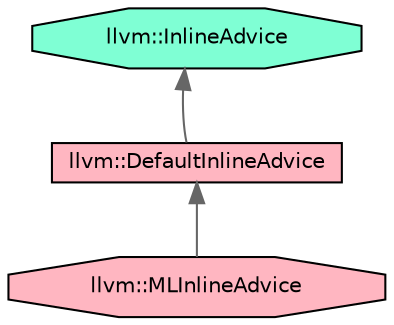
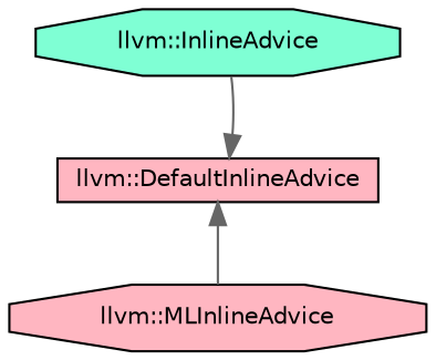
  digraph {
    node [color=black fillcolor=lightpink fontname=Helvetica fontsize=10 shape=octagon style=filled]
    edge [color=gray40 dir=back fontname=Helvetica fontsize=10 labelfontname=Helvetica labelfontsize=10 style=solid]
    n1 [fillcolor=aquamarine fontcolor=black height=0.2 label="llvm::InlineAdvice" width=0.4]
    n2 [height=0.2 label="llvm::DefaultInlineAdvice" shape=box width=0.4]
    n3 [height=0.2 label="llvm::MLInlineAdvice" width=0.4]
-   n1 -> n2
+   n2 -> n1
    n2 -> n3
  }
